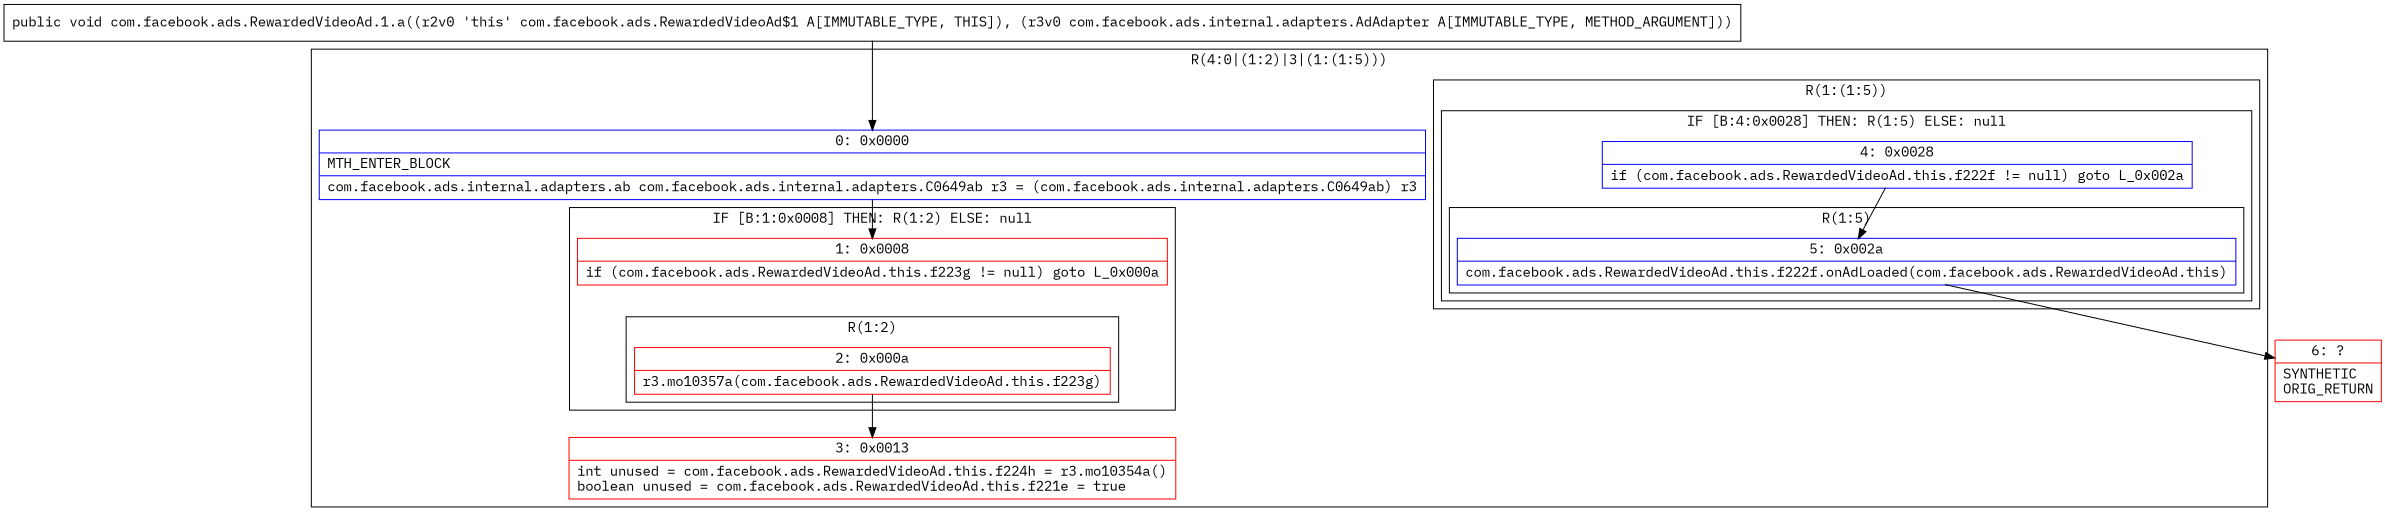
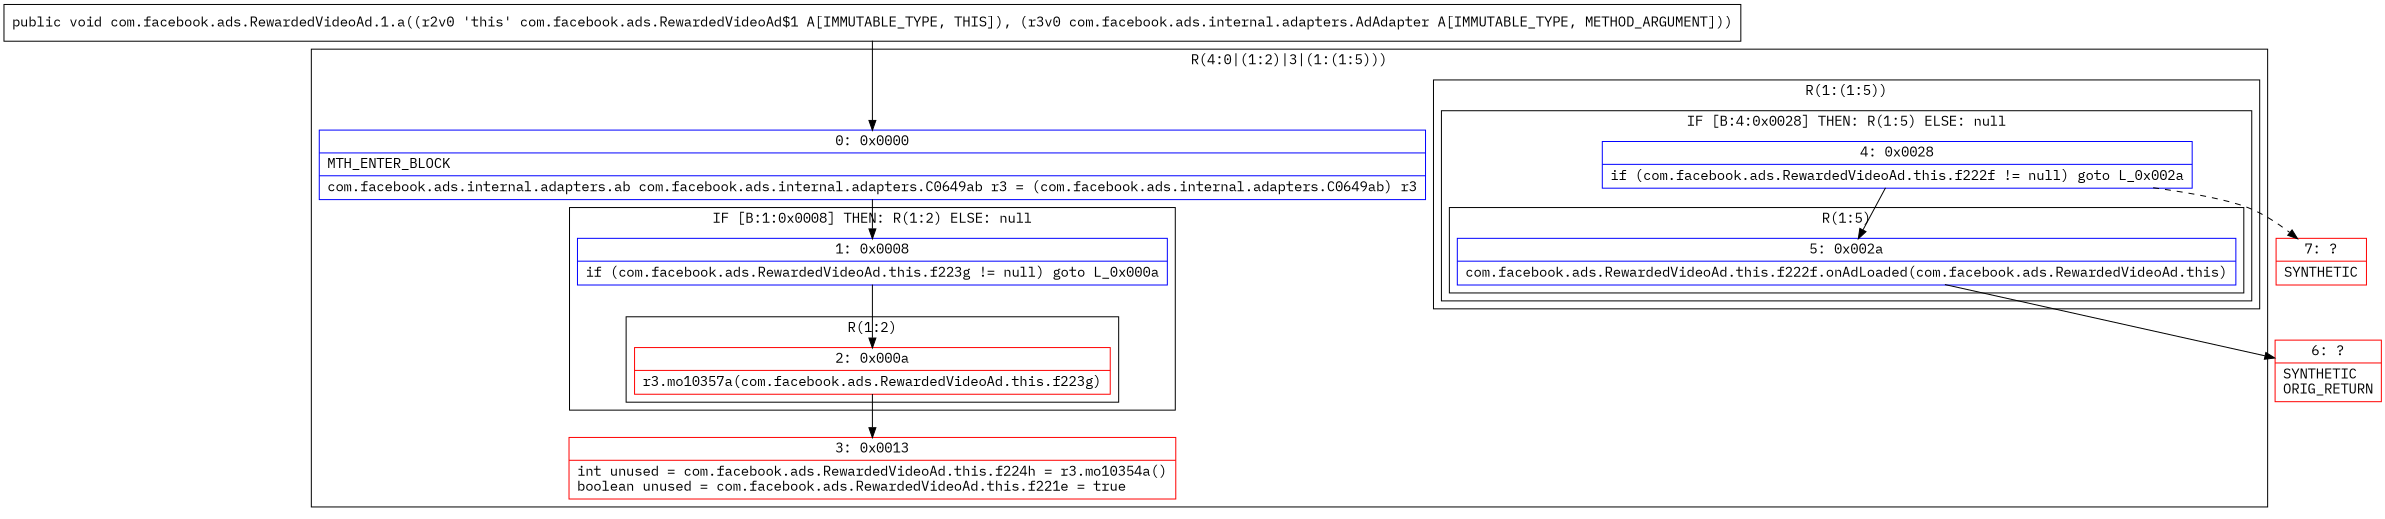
  digraph {
    fontname="IBM Plex Mono"
    node [color=red fontname="IBM Plex Mono" shape=record]
    edge [fontname="IBM Plex Mono"]
    n1 [label="{2\:\ 0x000a|r3.mo10357a(com.facebook.ads.RewardedVideoAd.this.f223g)\l}"]
-   n2 [label="{1\:\ 0x0008|if (com.facebook.ads.RewardedVideoAd.this.f223g != null) goto L_0x000a\l}"]
+   n2 [color=blue label="{1\:\ 0x0008|if (com.facebook.ads.RewardedVideoAd.this.f223g != null) goto L_0x000a\l}"]
    n3 [color=blue label="{5\:\ 0x002a|com.facebook.ads.RewardedVideoAd.this.f222f.onAdLoaded(com.facebook.ads.RewardedVideoAd.this)\l}"]
    n4 [color=blue label="{4\:\ 0x0028|if (com.facebook.ads.RewardedVideoAd.this.f222f != null) goto L_0x002a\l}"]
    n5 [color=blue label="{0\:\ 0x0000|MTH_ENTER_BLOCK\l|com.facebook.ads.internal.adapters.ab com.facebook.ads.internal.adapters.C0649ab r3 = (com.facebook.ads.internal.adapters.C0649ab) r3\l}"]
    n6 [label="{3\:\ 0x0013|int unused = com.facebook.ads.RewardedVideoAd.this.f224h = r3.mo10354a()\lboolean unused = com.facebook.ads.RewardedVideoAd.this.f221e = true\l}"]
    n7 [label="{6\:\ ?|SYNTHETIC\lORIG_RETURN\l}"]
+   n8 [label="{7\:\ ?|SYNTHETIC\l}"]
    n9 [label="{public void com.facebook.ads.RewardedVideoAd.1.a((r2v0 'this' com.facebook.ads.RewardedVideoAd$1 A[IMMUTABLE_TYPE, THIS]), (r3v0 com.facebook.ads.internal.adapters.AdAdapter A[IMMUTABLE_TYPE, METHOD_ARGUMENT])) }" color=""]
    subgraph cluster_1 {
      label="R(4:0|(1:2)|3|(1:(1:5)))"
      n5
      n6
      subgraph cluster_2 {
        label="IF [B:1:0x0008] THEN: R(1:2) ELSE: null"
        n2
        subgraph cluster_3 {
          label="R(1:2)"
          n1
        }
      }
      subgraph cluster_4 {
        label="R(1:(1:5))"
        subgraph cluster_5 {
          label="IF [B:4:0x0028] THEN: R(1:5) ELSE: null"
          n4
          subgraph cluster_6 {
            label="R(1:5)"
            n3
          }
        }
      }
    }
    n1 -> n6
+   n2 -> n1
    n3 -> n7
    n4 -> n3
+   n4 -> n8 [style=dashed]
    n5 -> n2
    n9 -> n5
  }
